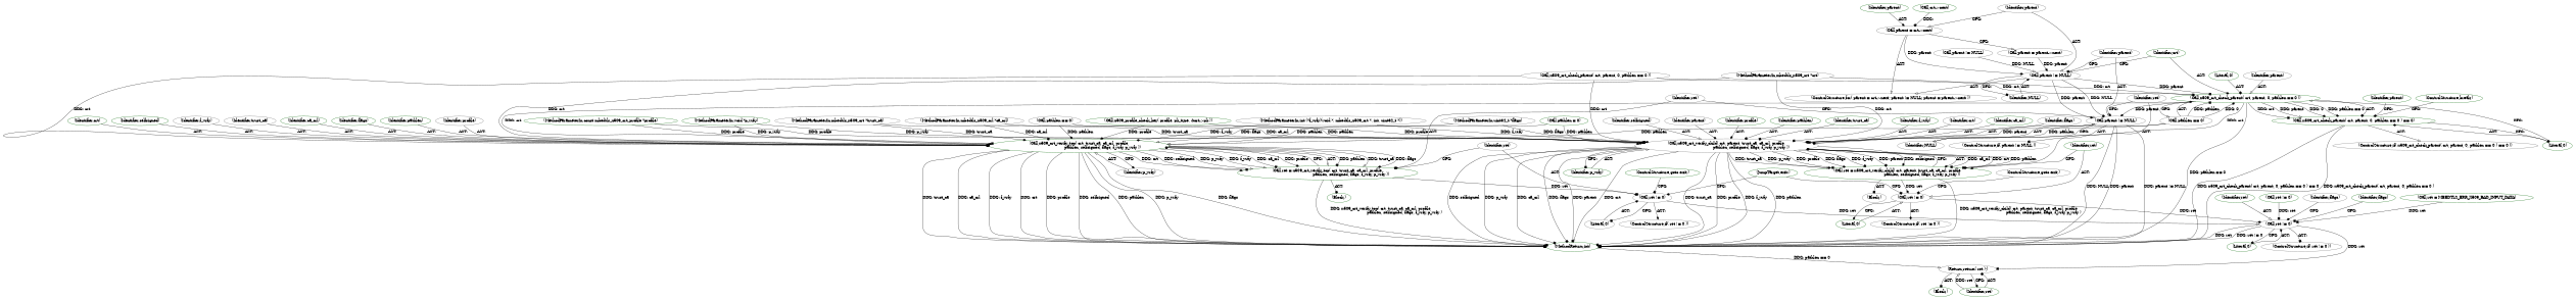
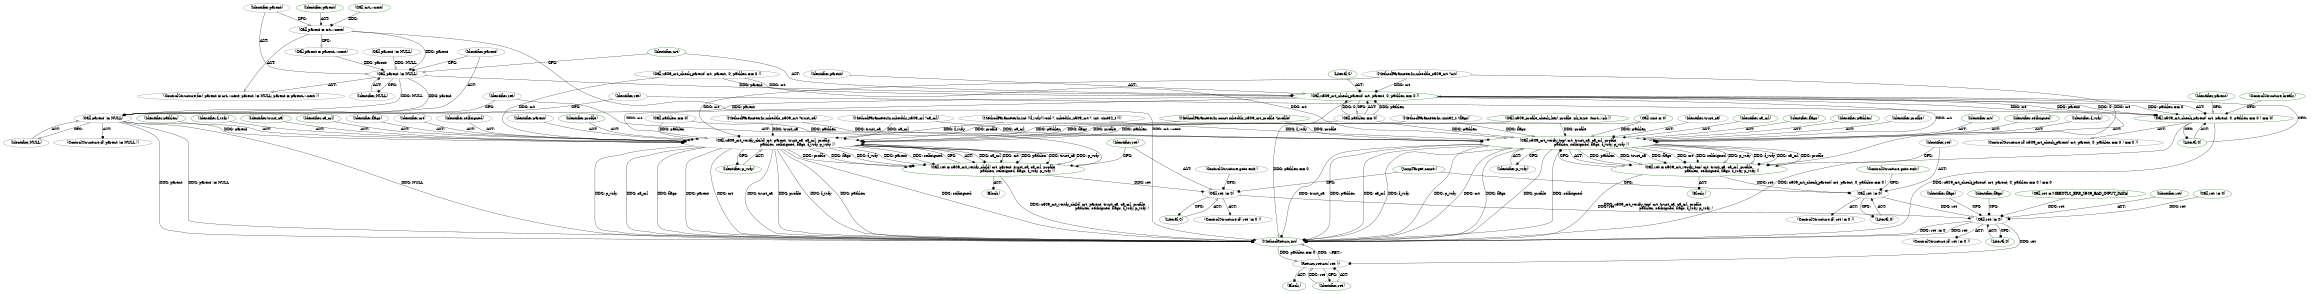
  digraph {
    node [color=gray40]
    edge [arrowhead=box]
    n1 [label="(Call,parent = crt->next)"]
    n2 [label="(Call,parent != NULL)"]
    n3 [color=darkgreen label="(MethodReturn,int)"]
    n4 [label="(ControlStructure,for( parent = crt->next; parent != NULL; parent = parent->next ))"]
    n5 [label="(Call,parent = parent->next)"]
    n6 [color=darkgreen label="(Call,x509_crt_check_parent( crt, parent, 0, pathlen == 0 ))"]
    n7 [label="(Call,parent != NULL)"]
    n8 [label="(Identifier,NULL)"]
    n9 [label="(Return,return( ret );)"]
    n10 [color=darkgreen label="(Call,crt->next)"]
    n11 [color=darkgreen label="(Call,x509_crt_check_parent( crt, parent, 0, pathlen == 0 ) == 0)"]
    n12 [label="(Call,x509_crt_verify_child( crt, parent, trust_ca, ca_crl, profile,\n                                          pathlen, selfsigned, flags, f_vrfy, p_vrfy ))"]
    n13 [color=darkgreen label="(Call,x509_crt_verify_top( crt, trust_ca, ca_crl, profile,\n                                        pathlen, selfsigned, flags, f_vrfy, p_vrfy ))"]
    n14 [label="(Call,pathlen == 0)"]
    n15 [label="(Identifier,NULL)"]
    n16 [label="(ControlStructure,if( parent != NULL ))"]
    n17 [label="(ControlStructure,if( x509_crt_check_parent( crt, parent, 0, pathlen == 0 ) == 0 ))"]
    n18 [color=darkgreen label="(Literal,0)"]
    n19 [color=darkgreen label="(Call,ret = x509_crt_verify_child( crt, parent, trust_ca, ca_crl, profile,\n                                          pathlen, selfsigned, flags, f_vrfy, p_vrfy ))"]
    n20 [color=darkgreen label="(Identifier,p_vrfy)"]
    n21 [color=darkgreen label="(Call,ret = x509_crt_verify_top( crt, trust_ca, ca_crl, profile,\n                                        pathlen, selfsigned, flags, f_vrfy, p_vrfy ))"]
    n22 [label="(Identifier,p_vrfy)"]
    n23 [label="(Call,ret != 0)"]
    n24 [label="(Block,)"]
    n25 [label="(Call,ret != 0)"]
    n26 [label="(ControlStructure,if( ret != 0 ))"]
    n27 [color=darkgreen label="(Literal,0)"]
    n28 [color=darkgreen label="(Literal,0)"]
    n29 [label="(ControlStructure,if( ret != 0 ))"]
    n30 [color=darkgreen label="(Block,)"]
    n31 [color=darkgreen label="(Identifier,ret)"]
    n32 [label="(Call,ret != 0)"]
    n33 [color=darkgreen label="(Block,)"]
    n34 [label="(Literal,0)"]
    n35 [label="(ControlStructure,if( ret != 0 ))"]
    n36 [color=darkgreen label="(Identifier,flags)"]
    n37 [color=darkgreen label="(Call,ret = MBEDTLS_ERR_X509_BAD_INPUT_DATA)"]
    n38 [color=darkgreen label="(Identifier,crt)"]
    n39 [color=darkgreen label="(Identifier,ret)"]
    n40 [color=darkgreen label="(Identifier,parent)"]
    n41 [label="(Identifier,selfsigned)"]
    n42 [color=darkgreen label="(Identifier,ret)"]
    n43 [label="(MethodParameterIn,mbedtls_x509_crt *crt)"]
    n44 [label="(MethodParameterIn,mbedtls_x509_crt *trust_ca)"]
    n45 [color=darkgreen label="(Call,ret != 0)"]
    n46 [color=darkgreen label="(Identifier,profile)"]
    n47 [label="(Identifier,parent)"]
    n48 [color=darkgreen label="(Call,x509_profile_check_key( profile, pk_type, &crt->pk ))"]
    n49 [color=darkgreen label="(Identifier,trust_ca)"]
    n50 [label="(Identifier,ret)"]
    n51 [label="(Identifier,crt)"]
    n52 [label="(Call,x509_crt_check_parent( crt, parent, 0, pathlen == 0 ))"]
    n53 [color=darkgreen label="(ControlStructure,break;)"]
-   n54 [color=darkgreen label="(JumpTarget,exit:)"]
+   n54 [color=darkgreen label="(JumpTarget,const:)"]
    n55 [label="(Identifier,ret)"]
    n56 [label="(MethodParameterIn,int (*f_vrfy)(void *, mbedtls_x509_crt *, int, uint32_t *))"]
    n57 [label="(Identifier,parent)"]
    n58 [color=darkgreen label="(MethodParameterIn,const mbedtls_x509_crt_profile *profile)"]
    n59 [color=darkgreen label="(Identifier,parent)"]
    n60 [label="(Call,parent != NULL)"]
    n61 [color=darkgreen label="(ControlStructure,goto exit;)"]
    n62 [label="(Identifier,parent)"]
    n63 [label="(MethodParameterIn,uint32_t *flags)"]
-   n64 [color=darkgreen label="(Call,pathlen = 0)"]
+   n64 [color=darkgreen label="(Call,uint = 0)"]
    n65 [label="(Identifier,flags)"]
-   n66 [color=darkgreen label="(MethodParameterIn,void *p_vrfy)"]
    n67 [color=darkgreen label="(Identifier,crt)"]
    n68 [color=darkgreen label="(Identifier,pathlen)"]
    n69 [color=darkgreen label="(Identifier,selfsigned)"]
    n70 [label="(Identifier,ret)"]
    n71 [label="(Identifier,f_vrfy)"]
    n72 [label="(MethodParameterIn,mbedtls_x509_crl *ca_crl)"]
    n73 [label="(Identifier,trust_ca)"]
    n74 [color=darkgreen label="(Identifier,ca_crl)"]
    n75 [color=darkgreen label="(Identifier,flags)"]
    n76 [label="(Identifier,parent)"]
    n77 [color=darkgreen label="(Identifier,f_vrfy)"]
    n78 [label="(Call,pathlen == 0)"]
    n79 [label="(ControlStructure,goto exit;)"]
    n80 [color=darkgreen label="(Identifier,ca_crl)"]
    n81 [color=darkgreen label="(Literal,0)"]
    n82 [color=darkgreen label="(Identifier,pathlen)"]
    n83 [label="(Identifier,profile)"]
    n84 [label="(Identifier,flags)"]
    n1 -> n2 [arrowhead=diamond label="DDG: parent"]
+   n1 -> n3 [arrowhead=diamond label="DDG: crt->next"]
    n1 -> n4 [arrowhead=onormal label="AST: "]
    n1 -> n5 [arrowhead=onormal label="CFG: "]
    n2 -> n4 [arrowhead=onormal label="AST: "]
    n2 -> n6 [label="DDG: parent"]
    n2 -> n7 [arrowhead=diamond label="DDG: parent"]
    n2 -> n7 [label="DDG: NULL"]
    n2 -> n8 [label="CFG: "]
    n3 -> n9 [arrowhead=onormal label="DDG: pathlen == 0"]
    n5 -> n2 [arrowhead=diamond label="DDG: parent"]
    n6 -> n3 [arrowhead=onormal label="DDG: pathlen == 0"]
    n6 -> n7 [arrowhead=diamond label="DDG: parent"]
    n6 -> n11 [label="AST: "]
    n6 -> n11 [label="DDG: crt"]
    n6 -> n11 [arrowhead=onormal label="DDG: parent"]
    n6 -> n11 [arrowhead=diamond label="DDG: 0"]
    n6 -> n11 [arrowhead=diamond label="DDG: pathlen == 0"]
    n6 -> n12 [arrowhead=onormal label="DDG: crt"]
    n6 -> n13 [label="DDG: crt"]
    n6 -> n14 [arrowhead=onormal label="CFG: "]
    n7 -> n3 [label="DDG: NULL"]
    n7 -> n3 [label="DDG: parent"]
    n7 -> n3 [arrowhead=diamond label="DDG: parent != NULL"]
    n7 -> n12 [arrowhead=onormal label="DDG: parent"]
    n7 -> n15 [arrowhead=onormal label="CFG: "]
    n7 -> n16 [label="AST: "]
    n8 -> n2 [arrowhead=diamond label="AST: "]
+   n9 -> n3 [arrowhead=onormal label="DDG: <RET>"]
    n9 -> n30 [label="AST: "]
    n9 -> n31 [arrowhead=diamond label="CFG: "]
    n10 -> n1 [label="DDG: "]
    n11 -> n3 [label="DDG: x509_crt_check_parent( crt, parent, 0, pathlen == 0 )"]
    n11 -> n3 [arrowhead=onormal label="DDG: x509_crt_check_parent( crt, parent, 0, pathlen == 0 ) == 0"]
    n11 -> n17 [arrowhead=onormal label="AST: "]
    n11 -> n18 [label="CFG: "]
    n12 -> n3 [label="DDG: pathlen"]
    n12 -> n3 [label="DDG: selfsigned"]
    n12 -> n3 [label="DDG: p_vrfy"]
    n12 -> n3 [label="DDG: ca_crl"]
    n12 -> n3 [label="DDG: flags"]
    n12 -> n3 [label="DDG: parent"]
    n12 -> n3 [arrowhead=onormal label="DDG: crt"]
    n12 -> n3 [label="DDG: trust_ca"]
    n12 -> n3 [label="DDG: profile"]
    n12 -> n3 [label="DDG: f_vrfy"]
    n12 -> n19 [arrowhead=diamond label="AST: "]
    n12 -> n19 [label="DDG: ca_crl"]
    n12 -> n19 [arrowhead=diamond label="DDG: crt"]
    n12 -> n19 [label="DDG: pathlen"]
    n12 -> n19 [arrowhead=diamond label="DDG: trust_ca"]
    n12 -> n19 [arrowhead=onormal label="DDG: p_vrfy"]
    n12 -> n19 [label="DDG: profile"]
    n12 -> n19 [arrowhead=diamond label="DDG: flags"]
    n12 -> n19 [label="DDG: f_vrfy"]
    n12 -> n19 [label="DDG: parent"]
    n12 -> n19 [arrowhead=diamond label="DDG: selfsigned"]
    n12 -> n20 [label="CFG: "]
    n13 -> n3 [label="DDG: pathlen"]
    n13 -> n3 [arrowhead=onormal label="DDG: p_vrfy"]
    n13 -> n3 [arrowhead=onormal label="DDG: flags"]
    n13 -> n3 [label="DDG: trust_ca"]
    n13 -> n3 [arrowhead=onormal label="DDG: ca_crl"]
    n13 -> n3 [label="DDG: f_vrfy"]
    n13 -> n3 [label="DDG: crt"]
    n13 -> n3 [arrowhead=onormal label="DDG: profile"]
    n13 -> n3 [arrowhead=onormal label="DDG: selfsigned"]
    n13 -> n21 [arrowhead=onormal label="AST: "]
    n13 -> n21 [label="DDG: pathlen"]
    n13 -> n21 [arrowhead=onormal label="DDG: trust_ca"]
    n13 -> n21 [arrowhead=diamond label="DDG: flags"]
    n13 -> n21 [label="DDG: crt"]
    n13 -> n21 [arrowhead=diamond label="DDG: selfsigned"]
    n13 -> n21 [arrowhead=onormal label="DDG: p_vrfy"]
    n13 -> n21 [arrowhead=onormal label="DDG: f_vrfy"]
    n13 -> n21 [label="DDG: ca_crl"]
    n13 -> n21 [arrowhead=diamond label="DDG: profile"]
    n13 -> n22 [arrowhead=diamond label="CFG: "]
    n14 -> n6 [arrowhead=diamond label="AST: "]
    n14 -> n6 [label="DDG: pathlen"]
    n14 -> n6 [arrowhead=diamond label="DDG: 0"]
    n14 -> n12 [arrowhead=diamond label="DDG: pathlen"]
    n14 -> n13 [arrowhead=onormal label="DDG: pathlen"]
    n15 -> n7 [arrowhead=onormal label="AST: "]
    n18 -> n6 [arrowhead=onormal label="CFG: "]
    n18 -> n11 [arrowhead=diamond label="AST: "]
    n19 -> n3 [arrowhead=diamond label="DDG: x509_crt_verify_child( crt, parent, trust_ca, ca_crl, profile,\n                                          pathlen, selfsigned, flags, f_vrfy, p_vrfy )"]
    n19 -> n12 [label="CFG: "]
    n19 -> n23 [arrowhead=diamond label="DDG: ret"]
    n19 -> n24 [label="AST: "]
    n20 -> n12 [arrowhead=onormal label="AST: "]
    n21 -> n3 [arrowhead=onormal label="DDG: x509_crt_verify_top( crt, trust_ca, ca_crl, profile,\n                                        pathlen, selfsigned, flags, f_vrfy, p_vrfy )"]
    n21 -> n13 [label="CFG: "]
    n21 -> n32 [label="DDG: ret"]
    n21 -> n33 [label="AST: "]
    n22 -> n13 [arrowhead=onormal label="AST: "]
    n23 -> n25 [arrowhead=diamond label="DDG: ret"]
    n23 -> n26 [arrowhead=diamond label="AST: "]
    n23 -> n27 [arrowhead=diamond label="CFG: "]
    n25 -> n3 [arrowhead=diamond label="DDG: ret"]
    n25 -> n3 [label="DDG: ret != 0"]
    n25 -> n9 [label="DDG: ret"]
    n25 -> n28 [label="CFG: "]
    n25 -> n29 [label="AST: "]
    n27 -> n23 [arrowhead=onormal label="AST: "]
    n28 -> n25 [arrowhead=diamond label="AST: "]
    n31 -> n9 [label="AST: "]
    n31 -> n9 [arrowhead=onormal label="DDG: ret"]
    n32 -> n25 [arrowhead=onormal label="DDG: ret"]
    n32 -> n34 [label="CFG: "]
    n32 -> n35 [arrowhead=diamond label="AST: "]
    n34 -> n32 [arrowhead=diamond label="AST: "]
    n36 -> n25 [label="CFG: "]
    n37 -> n25 [label="DDG: ret"]
    n38 -> n2 [arrowhead=onormal label="CFG: "]
    n38 -> n6 [arrowhead=diamond label="AST: "]
    n39 -> n25 [arrowhead=onormal label="AST: "]
    n40 -> n11 [arrowhead=onormal label="CFG: "]
    n41 -> n12 [arrowhead=onormal label="AST: "]
    n42 -> n19 [arrowhead=diamond label="CFG: "]
    n42 -> n23 [arrowhead=onormal label="AST: "]
    n43 -> n6 [label="DDG: crt"]
    n43 -> n12 [label="DDG: crt"]
    n43 -> n13 [arrowhead=diamond label="DDG: crt"]
    n44 -> n12 [arrowhead=diamond label="DDG: trust_ca"]
    n44 -> n13 [arrowhead=diamond label="DDG: trust_ca"]
    n45 -> n25 [label="DDG: ret"]
    n46 -> n12 [arrowhead=diamond label="AST: "]
    n47 -> n1 [arrowhead=onormal label="CFG: "]
    n47 -> n2 [arrowhead=onormal label="AST: "]
    n48 -> n12 [arrowhead=diamond label="DDG: profile"]
    n48 -> n13 [arrowhead=diamond label="DDG: profile"]
    n49 -> n12 [label="AST: "]
    n50 -> n21 [label="CFG: "]
    n50 -> n32 [arrowhead=diamond label="AST: "]
    n51 -> n12 [arrowhead=diamond label="AST: "]
    n52 -> n6 [arrowhead=onormal label="DDG: crt"]
    n52 -> n12 [arrowhead=diamond label="DDG: crt"]
    n52 -> n13 [arrowhead=onormal label="DDG: crt"]
    n53 -> n11 [arrowhead=diamond label="CFG: "]
    n54 -> n23 [label="CFG: "]
    n54 -> n32 [arrowhead=diamond label="CFG: "]
    n55 -> n7 [arrowhead=diamond label="CFG: "]
    n55 -> n19 [arrowhead=diamond label="AST: "]
    n56 -> n12 [arrowhead=diamond label="DDG: f_vrfy"]
    n56 -> n13 [arrowhead=diamond label="DDG: f_vrfy"]
    n57 -> n6 [arrowhead=onormal label="AST: "]
    n58 -> n12 [arrowhead=diamond label="DDG: profile"]
    n58 -> n13 [arrowhead=diamond label="DDG: profile"]
    n59 -> n1 [arrowhead=diamond label="AST: "]
    n60 -> n2 [arrowhead=onormal label="DDG: NULL"]
    n61 -> n32 [label="CFG: "]
    n62 -> n12 [arrowhead=diamond label="AST: "]
    n63 -> n12 [label="DDG: flags"]
    n63 -> n13 [arrowhead=onormal label="DDG: flags"]
    n64 -> n12 [label="DDG: pathlen"]
    n64 -> n13 [arrowhead=onormal label="DDG: pathlen"]
    n65 -> n25 [arrowhead=diamond label="CFG: "]
-   n66 -> n12 [arrowhead=diamond label="DDG: p_vrfy"]
-   n66 -> n13 [arrowhead=diamond label="DDG: p_vrfy"]
    n67 -> n13 [label="AST: "]
    n68 -> n12 [label="AST: "]
    n69 -> n13 [label="AST: "]
    n70 -> n7 [arrowhead=onormal label="CFG: "]
    n70 -> n21 [arrowhead=diamond label="AST: "]
    n71 -> n13 [arrowhead=onormal label="AST: "]
    n72 -> n12 [label="DDG: ca_crl"]
    n72 -> n13 [label="DDG: ca_crl"]
    n73 -> n13 [label="AST: "]
    n74 -> n13 [arrowhead=diamond label="AST: "]
    n75 -> n13 [arrowhead=onormal label="AST: "]
    n76 -> n2 [label="CFG: "]
    n76 -> n7 [arrowhead=onormal label="AST: "]
    n77 -> n12 [label="AST: "]
    n78 -> n12 [arrowhead=diamond label="DDG: pathlen"]
    n78 -> n13 [arrowhead=diamond label="DDG: pathlen"]
    n79 -> n23 [label="CFG: "]
    n80 -> n12 [label="AST: "]
    n81 -> n6 [label="AST: "]
    n82 -> n13 [arrowhead=diamond label="AST: "]
    n83 -> n13 [arrowhead=onormal label="AST: "]
    n84 -> n12 [label="AST: "]
  }
